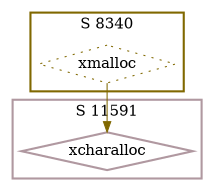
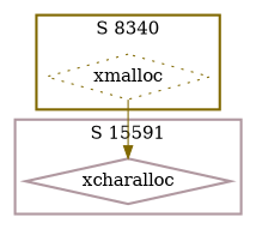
  digraph {
    node [shape=diamond]
    n1 [color="#B098A0" label=xcharalloc style=bold]
    n2 [color="#806800" label=xmalloc style=dotted]
    subgraph cluster_1 {
      color="#B098A0"
-     label="S 11591"
+     label="S 15591"
      style=bold
      n1
    }
    subgraph cluster_2 {
      color="#806800"
      label="S 8340"
      style=bold
      n2
    }
    n2 -> n1 [color="#806800" style=solid]
  }
